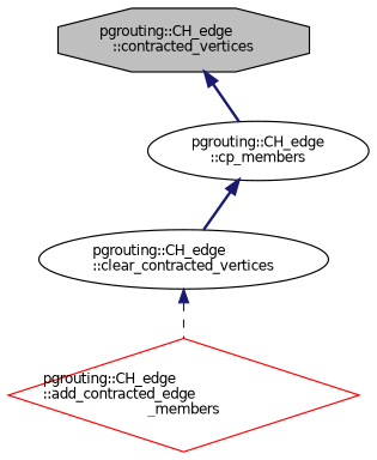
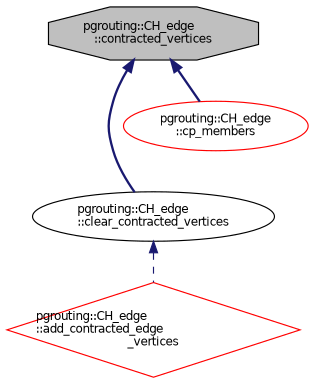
  digraph {
    rankdir=TB
    node [color=black fillcolor=white fontname=Helvetica fontsize=10 shape=ellipse style=filled]
    edge [color=midnightblue dir=back fontname=Helvetica fontsize=10 labelfontname=Helvetica labelfontsize=10 style=bold]
    n1 [fillcolor=grey75 fontcolor=black height=0.2 label="pgrouting::CH_edge\l::contracted_vertices" shape=octagon width=0.4]
    n2 [height=0.2 label="pgrouting::CH_edge\l::clear_contracted_vertices" width=0.4]
-   n3 [height=0.2 label="pgrouting::CH_edge\l::cp_members" width=0.4]
-   n4 [color=red height=0.2 label="pgrouting::CH_edge\l::add_contracted_edge\l_members" shape=diamond width=0.4]
-   n3 -> n2
+   n3 [color=red height=0.2 label="pgrouting::CH_edge\l::cp_members" width=0.4]
+   n4 [color=red height=0.2 label="pgrouting::CH_edge\l::add_contracted_edge\l_vertices" shape=diamond width=0.4]
+   n1 -> n2
    n1 -> n3
    n2 -> n4 [style=dashed]
  }
